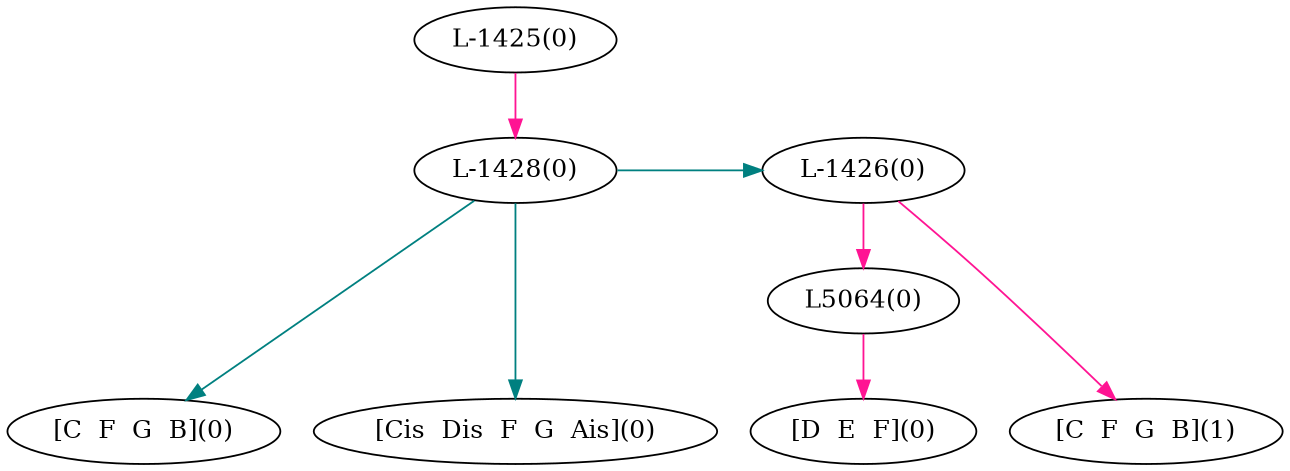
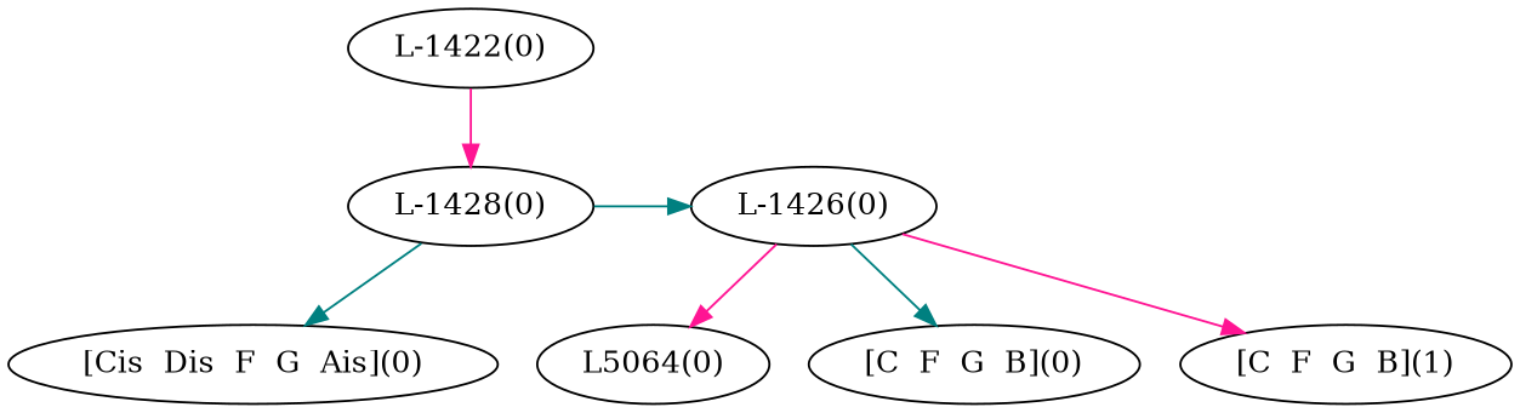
  digraph {
    fontname="DejaVu Serif"
    node [fontname="DejaVu Serif"]
    edge [color=deeppink fontname="DejaVu Serif"]
-   "L-1425(0)"
+   "L-1425(0)" [label="L-1422(0)"]
    "L-1426(0)"
    "L-1428(0)"
    "L5064(0)"
-   "[D  E  F](0)"
    "[C  F  G  B](0)"
    "[C  F  G  B](1)"
    "[Cis  Dis  F  G  Ais](0)"
    subgraph sub_1 {
      rank=min
      "L-1425(0)"
    }
    subgraph sub_2 {
      rank=same
      "L-1426(0)"
      "L-1428(0)"
    }
    subgraph sub_3 {
      rank=same
      "L5064(0)"
    }
    subgraph sub_4 {
      rank=max
-     "[D  E  F](0)"
      "[C  F  G  B](0)"
      "[C  F  G  B](1)"
      "[Cis  Dis  F  G  Ais](0)"
    }
    "L-1425(0)" -> "L-1428(0)"
    "L-1426(0)" -> "L5064(0)"
-   "L-1428(0)" -> "[C  F  G  B](0)" [color=teal]
+   "L-1426(0)" -> "[C  F  G  B](0)" [color=teal]
    "L-1426(0)" -> "[C  F  G  B](1)"
    "L-1428(0)" -> "L-1426(0)" [color=teal]
    "L-1428(0)" -> "[Cis  Dis  F  G  Ais](0)" [color=teal]
-   "L5064(0)" -> "[D  E  F](0)"
  }
